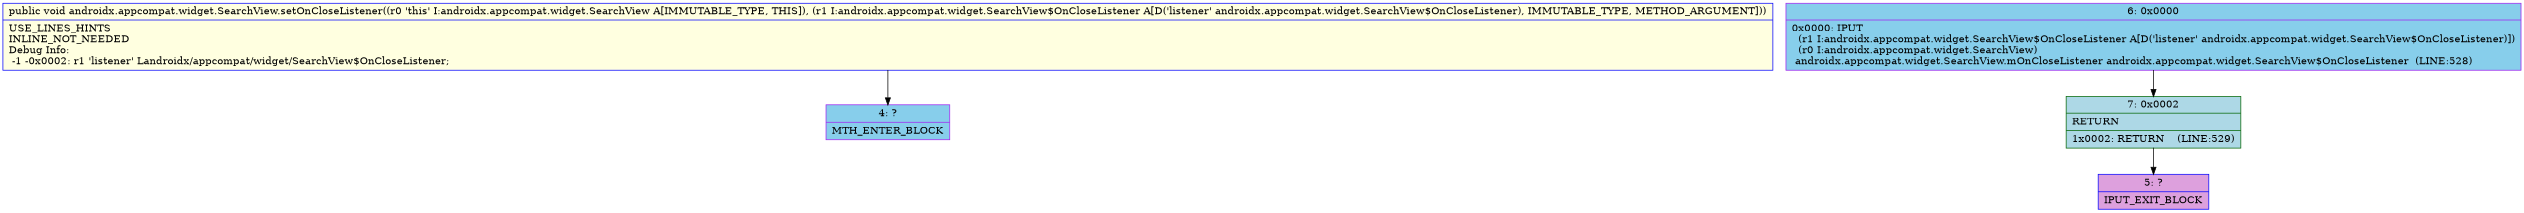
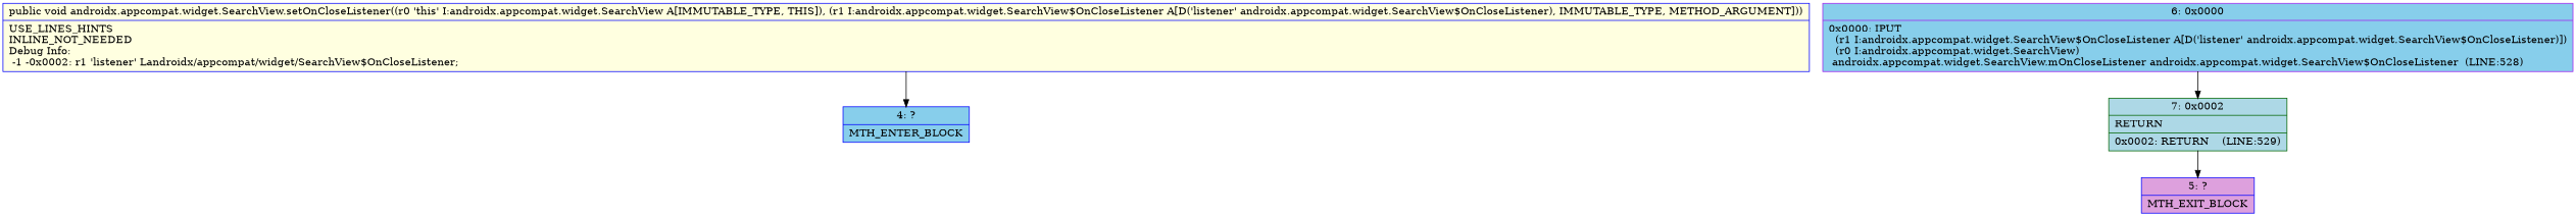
  digraph {
    node [color=purple fillcolor=skyblue shape=record style=filled]
-   n1 [label="{4\:\ ?|MTH_ENTER_BLOCK\l}"]
+   n1 [color=blue label="{4\:\ ?|MTH_ENTER_BLOCK\l}"]
    n2 [label="{6\:\ 0x0000|0x0000: IPUT  \l  (r1 I:androidx.appcompat.widget.SearchView$OnCloseListener A[D('listener' androidx.appcompat.widget.SearchView$OnCloseListener)])\l  (r0 I:androidx.appcompat.widget.SearchView)\l androidx.appcompat.widget.SearchView.mOnCloseListener androidx.appcompat.widget.SearchView$OnCloseListener  (LINE:528)\l}"]
-   n3 [color=darkgreen fillcolor=lightblue label="{7\:\ 0x0002|RETURN\l|1x0002: RETURN    (LINE:529)\l}"]
-   n4 [color=blue fillcolor=plum label="{5\:\ ?|IPUT_EXIT_BLOCK\l}"]
+   n3 [color=darkgreen fillcolor=lightblue label="{7\:\ 0x0002|RETURN\l|0x0002: RETURN    (LINE:529)\l}"]
+   n4 [color=blue fillcolor=plum label="{5\:\ ?|MTH_EXIT_BLOCK\l}"]
    n5 [color=blue fillcolor=lightyellow label="{public void androidx.appcompat.widget.SearchView.setOnCloseListener((r0 'this' I:androidx.appcompat.widget.SearchView A[IMMUTABLE_TYPE, THIS]), (r1 I:androidx.appcompat.widget.SearchView$OnCloseListener A[D('listener' androidx.appcompat.widget.SearchView$OnCloseListener), IMMUTABLE_TYPE, METHOD_ARGUMENT]))  | USE_LINES_HINTS\lINLINE_NOT_NEEDED\lDebug Info:\l  \-1 \-0x0002: r1 'listener' Landroidx\/appcompat\/widget\/SearchView$OnCloseListener;\l}"]
    n2 -> n3
    n3 -> n4
    n5 -> n1
  }
